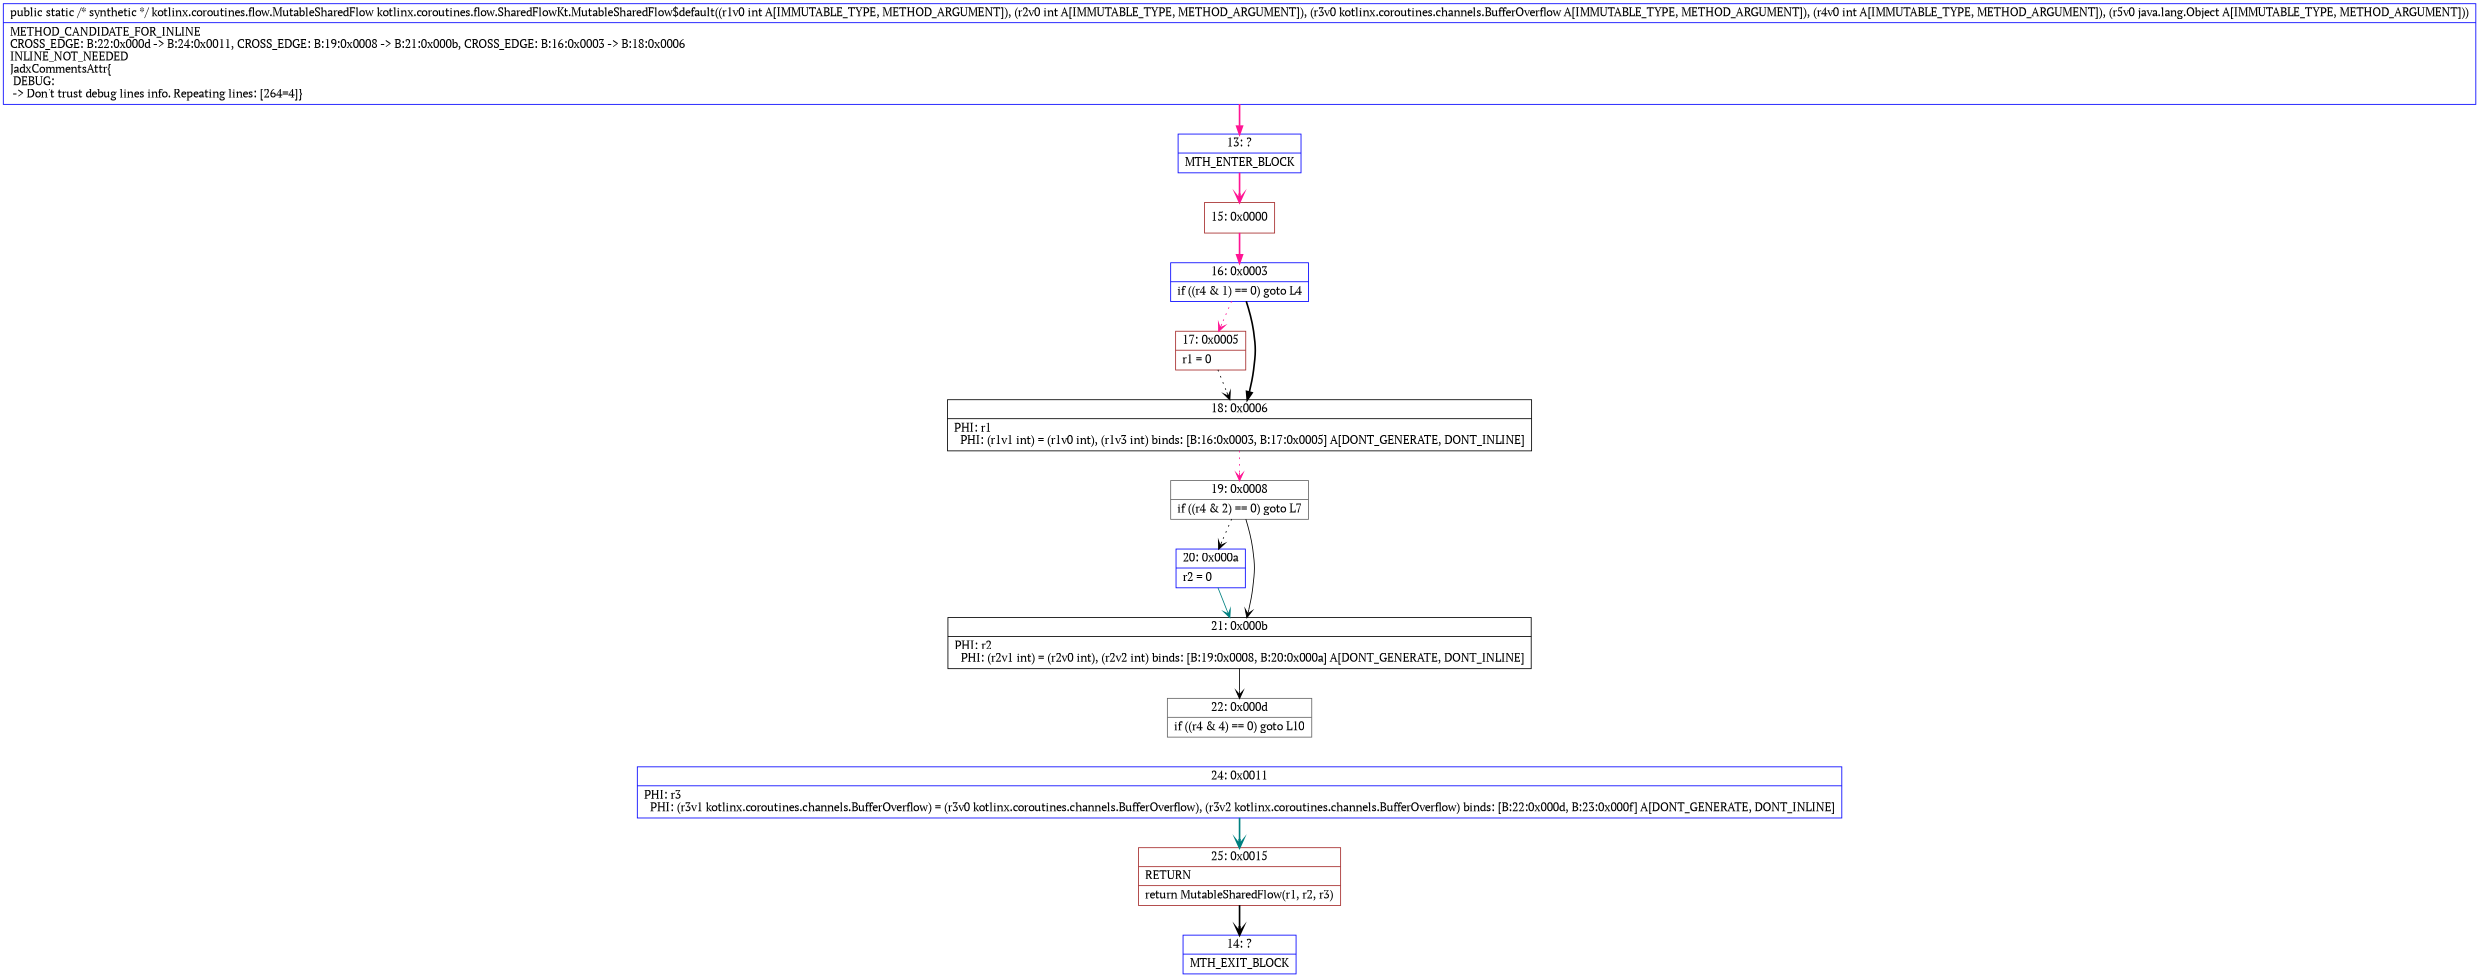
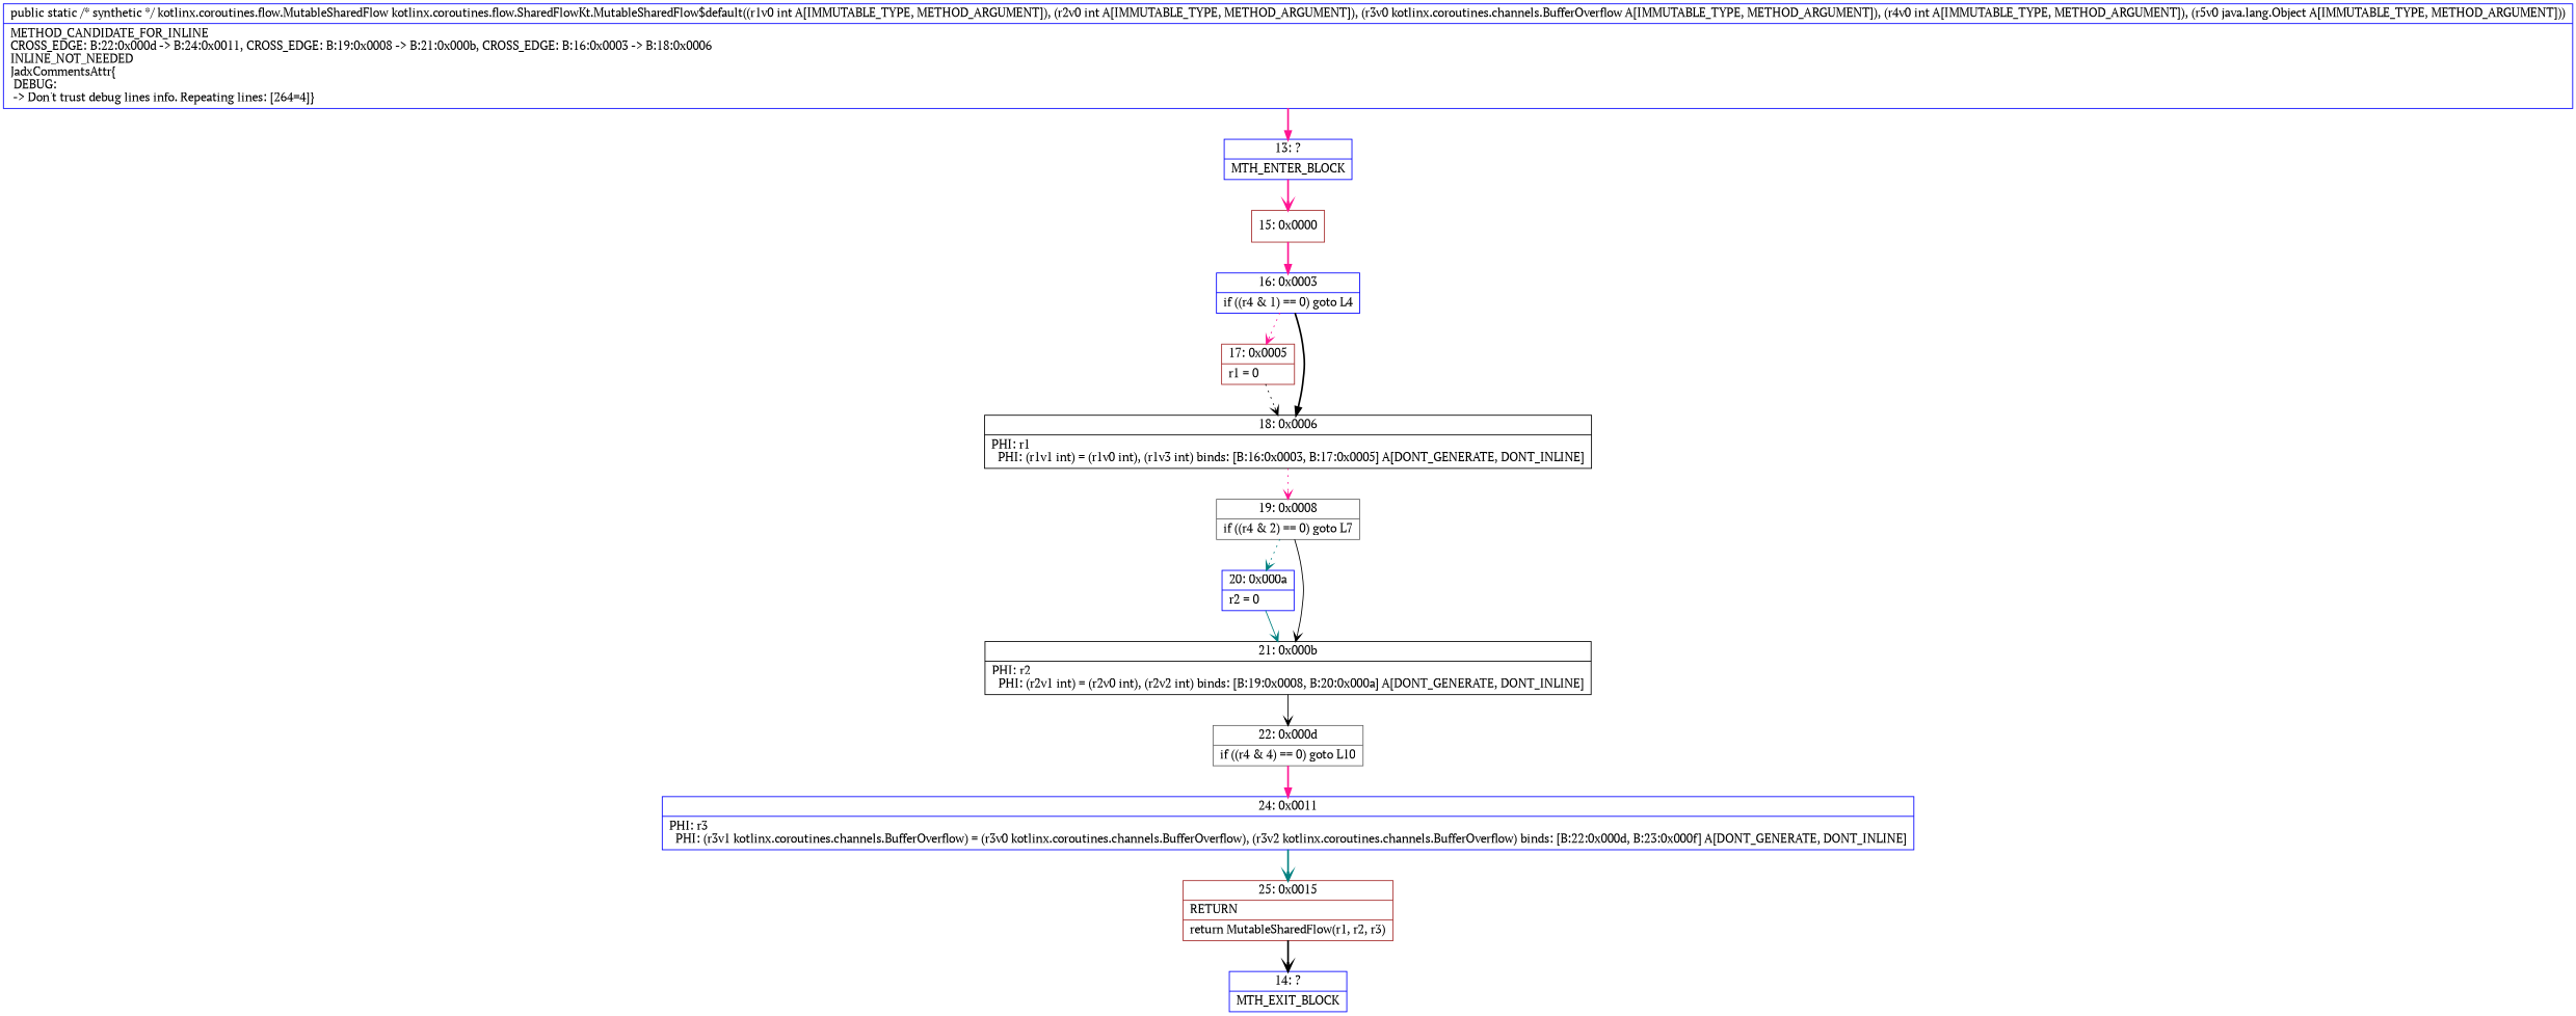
  digraph {
    fontname="PT Serif"
    node [color=blue fontname="PT Serif" shape=record]
    edge [arrowhead=vee color=deeppink fontname="PT Serif" style=bold]
    n1 [label="{13\:\ ?|MTH_ENTER_BLOCK\l}"]
    n2 [color=brown label="{15\:\ 0x0000}"]
    n3 [label="{16\:\ 0x0003|if ((r4 & 1) == 0) goto L4\l}"]
    n4 [color=brown label="{17\:\ 0x0005|r1 = 0\l}"]
    n5 [color=black label="{18\:\ 0x0006|PHI: r1 \l  PHI: (r1v1 int) = (r1v0 int), (r1v3 int) binds: [B:16:0x0003, B:17:0x0005] A[DONT_GENERATE, DONT_INLINE]\l}"]
    n6 [color=gray40 label="{19\:\ 0x0008|if ((r4 & 2) == 0) goto L7\l}"]
    n7 [label="{20\:\ 0x000a|r2 = 0\l}"]
    n8 [color=black label="{21\:\ 0x000b|PHI: r2 \l  PHI: (r2v1 int) = (r2v0 int), (r2v2 int) binds: [B:19:0x0008, B:20:0x000a] A[DONT_GENERATE, DONT_INLINE]\l}"]
    n9 [color=gray40 label="{22\:\ 0x000d|if ((r4 & 4) == 0) goto L10\l}"]
    n10 [label="{24\:\ 0x0011|PHI: r3 \l  PHI: (r3v1 kotlinx.coroutines.channels.BufferOverflow) = (r3v0 kotlinx.coroutines.channels.BufferOverflow), (r3v2 kotlinx.coroutines.channels.BufferOverflow) binds: [B:22:0x000d, B:23:0x000f] A[DONT_GENERATE, DONT_INLINE]\l}"]
    n11 [color=brown label="{25\:\ 0x0015|RETURN\l|return MutableSharedFlow(r1, r2, r3)\l}"]
    n12 [label="{14\:\ ?|MTH_EXIT_BLOCK\l}"]
    n13 [label="{public static \/* synthetic *\/ kotlinx.coroutines.flow.MutableSharedFlow kotlinx.coroutines.flow.SharedFlowKt.MutableSharedFlow$default((r1v0 int A[IMMUTABLE_TYPE, METHOD_ARGUMENT]), (r2v0 int A[IMMUTABLE_TYPE, METHOD_ARGUMENT]), (r3v0 kotlinx.coroutines.channels.BufferOverflow A[IMMUTABLE_TYPE, METHOD_ARGUMENT]), (r4v0 int A[IMMUTABLE_TYPE, METHOD_ARGUMENT]), (r5v0 java.lang.Object A[IMMUTABLE_TYPE, METHOD_ARGUMENT]))  | METHOD_CANDIDATE_FOR_INLINE\lCROSS_EDGE: B:22:0x000d \-\> B:24:0x0011, CROSS_EDGE: B:19:0x0008 \-\> B:21:0x000b, CROSS_EDGE: B:16:0x0003 \-\> B:18:0x0006\lINLINE_NOT_NEEDED\lJadxCommentsAttr\{\l DEBUG: \l \-\> Don't trust debug lines info. Repeating lines: [264=4]\}\l}"]
    n1 -> n2
    n2 -> n3 [arrowhead=normal]
    n3 -> n4 [style=dotted]
    n3 -> n5 [arrowhead=normal color=black]
    n4 -> n5 [color=black style=dotted]
    n5 -> n6 [style=dotted]
-   n6 -> n7 [color=black style=dotted]
+   n6 -> n7 [color=teal style=dotted]
    n6 -> n8 [color=black style=solid]
    n7 -> n8 [color=teal style=solid]
    n8 -> n9 [color=black style=solid]
+   n9 -> n10 [arrowhead=normal]
    n10 -> n11 [color=teal]
    n11 -> n12 [color=black]
    n13 -> n1 [arrowhead=normal]
  }
